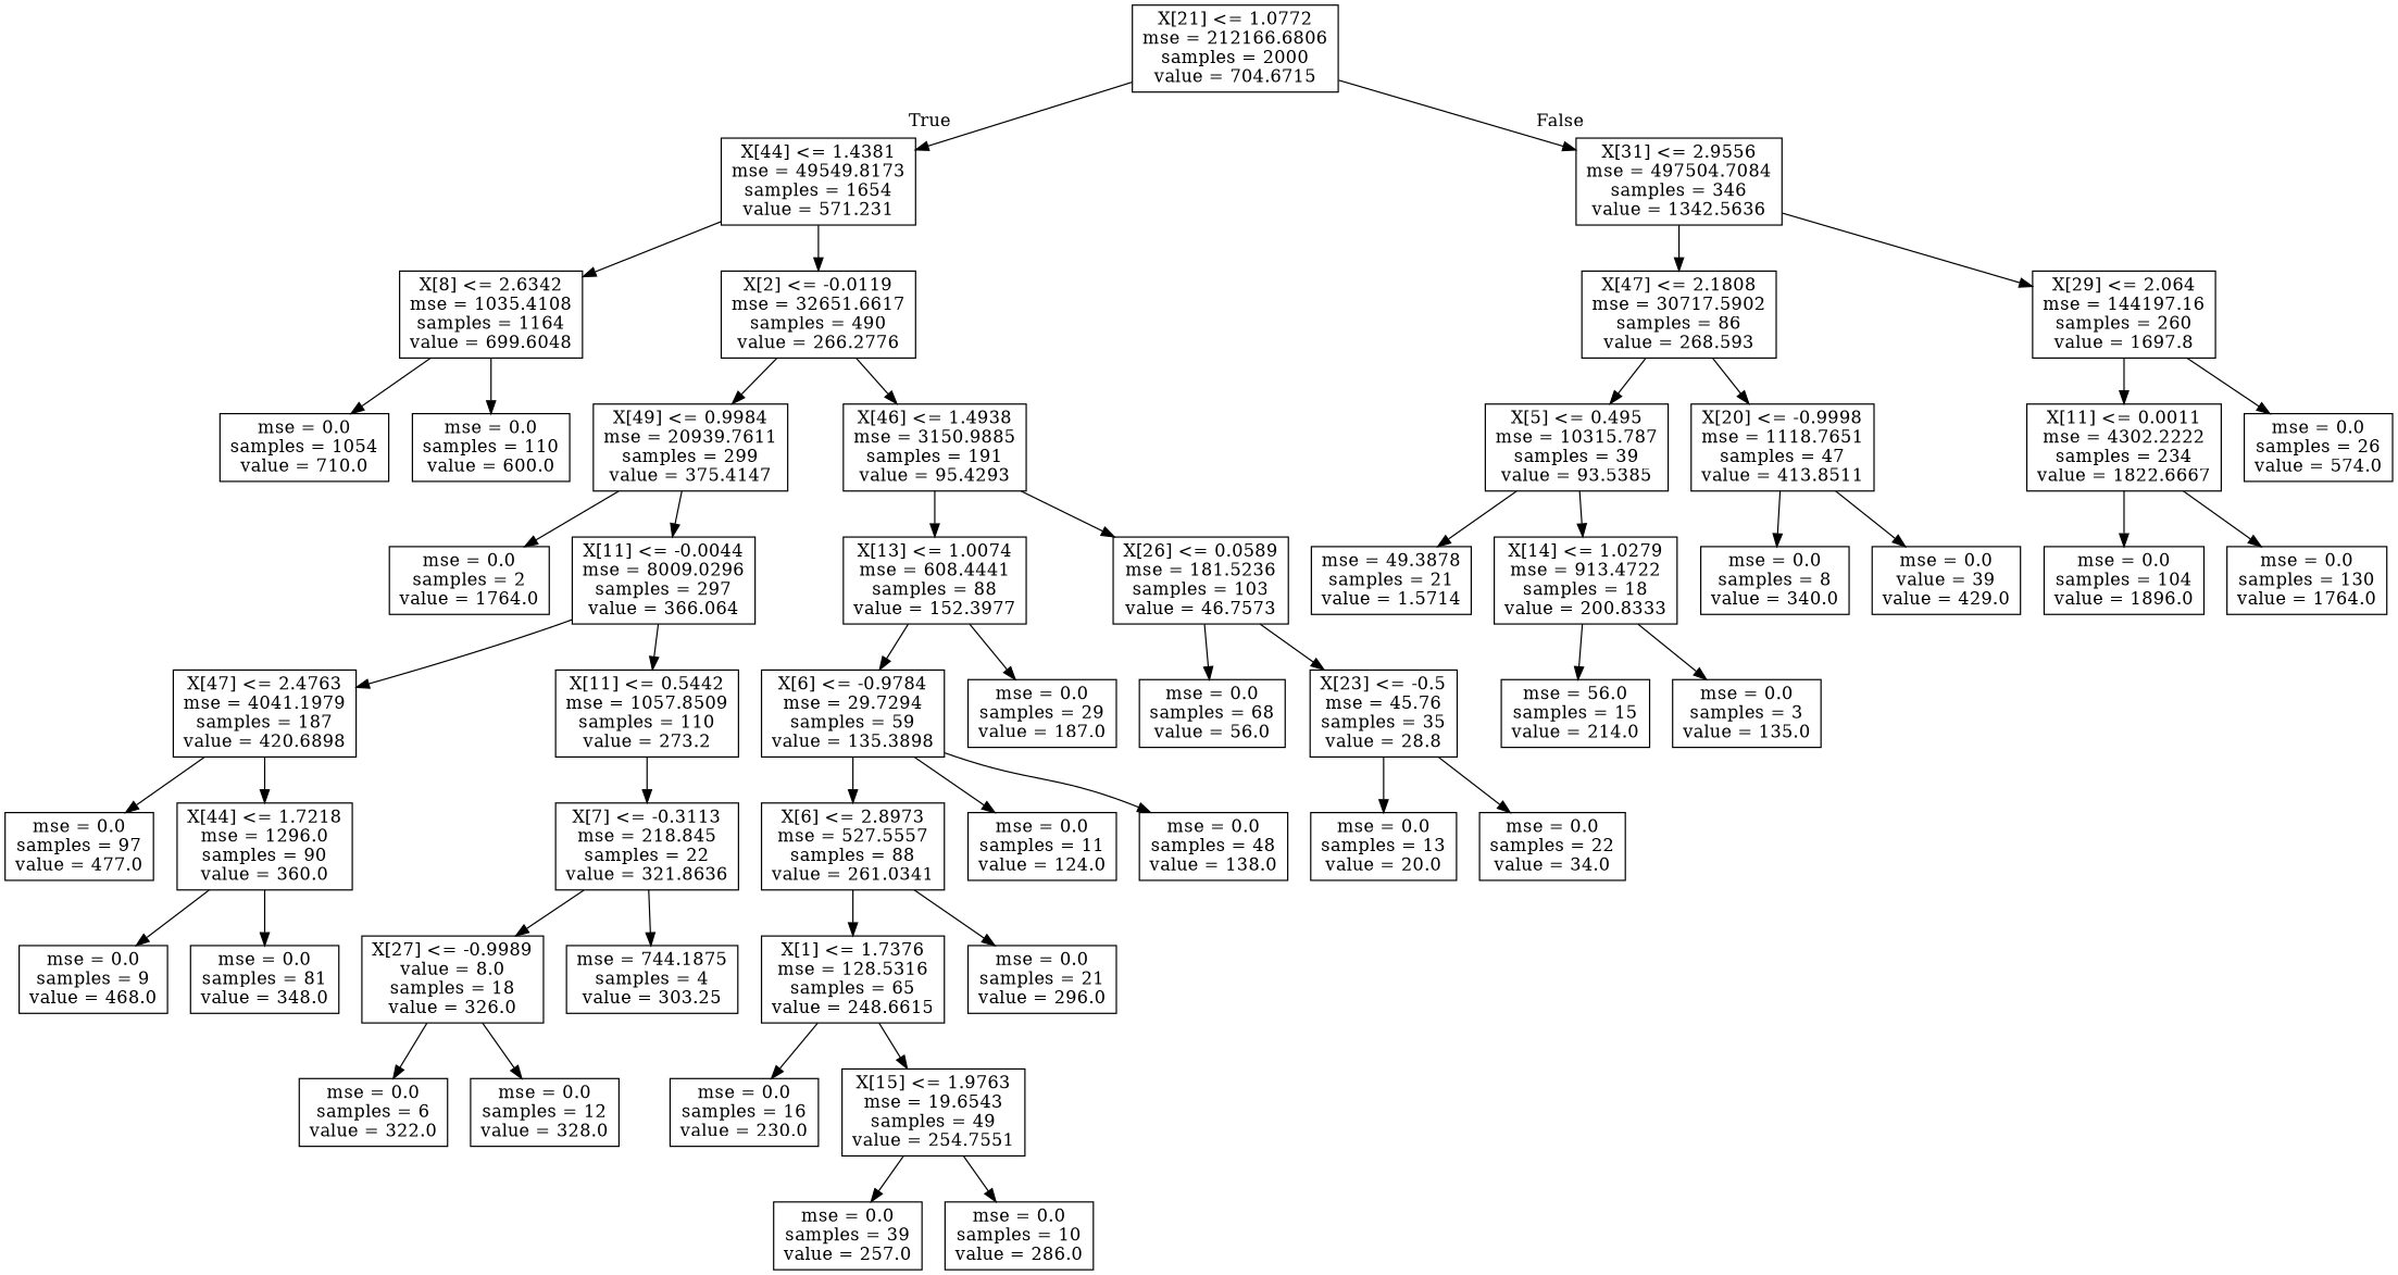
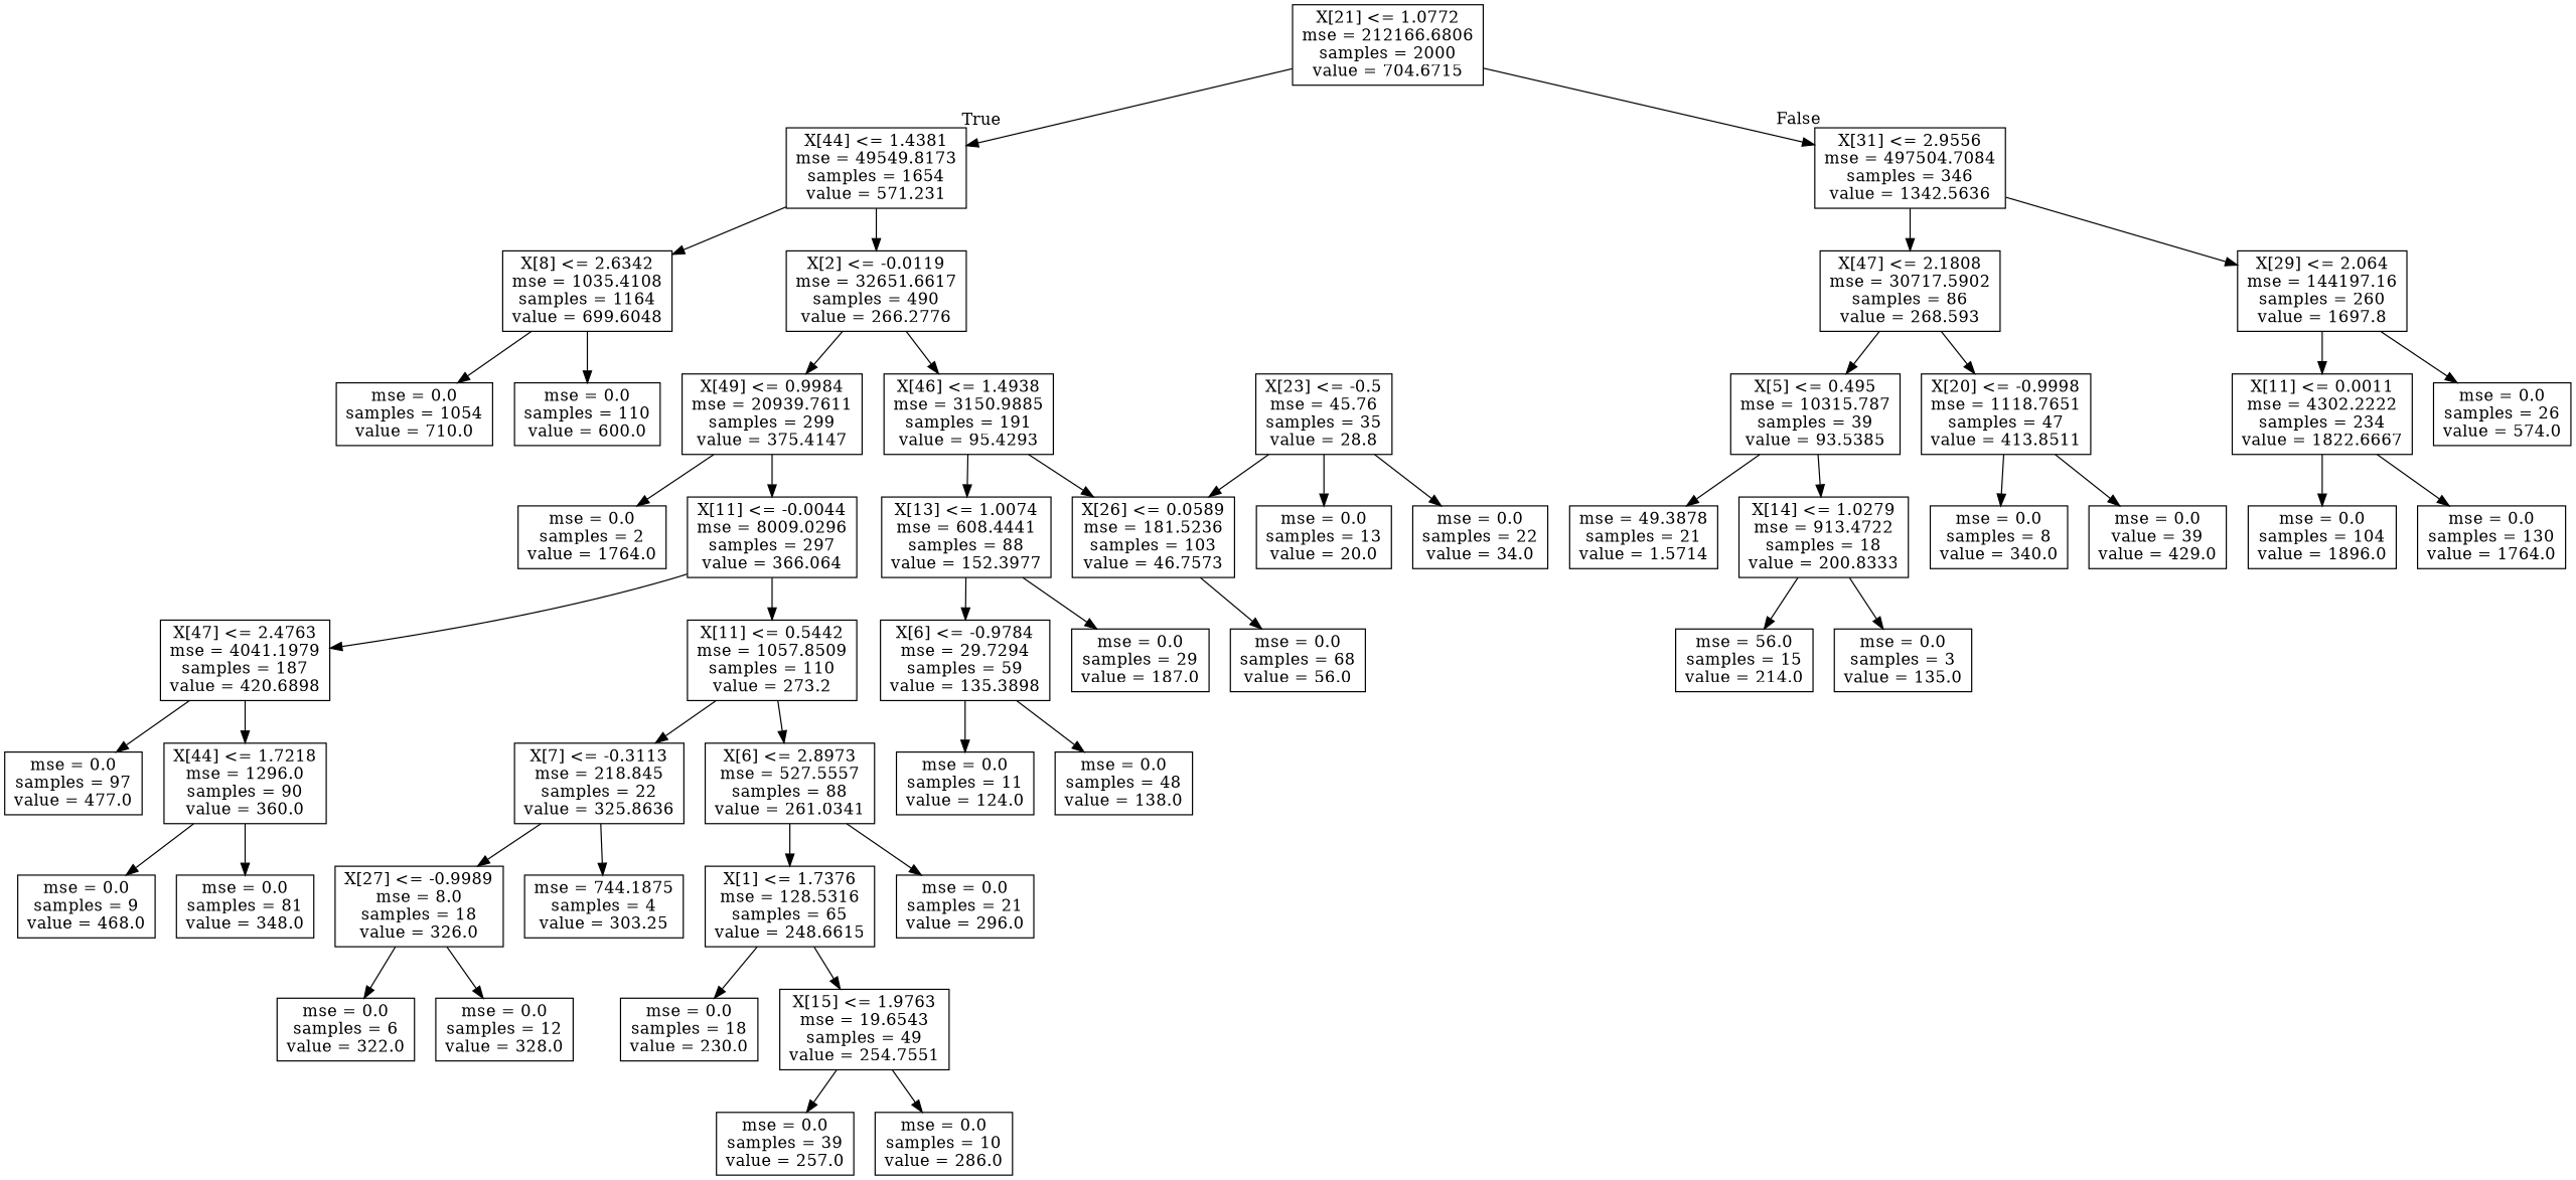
  digraph {
    node [shape=box]
    n1 [label="X[21] <= 1.0772\nmse = 212166.6806\nsamples = 2000\nvalue = 704.6715"]
    n2 [label="X[44] <= 1.4381\nmse = 49549.8173\nsamples = 1654\nvalue = 571.231"]
    n3 [label="X[31] <= 2.9556\nmse = 497504.7084\nsamples = 346\nvalue = 1342.5636"]
    n4 [label="X[8] <= 2.6342\nmse = 1035.4108\nsamples = 1164\nvalue = 699.6048"]
    n5 [label="X[2] <= -0.0119\nmse = 32651.6617\nsamples = 490\nvalue = 266.2776"]
    n6 [label="X[47] <= 2.1808\nmse = 30717.5902\nsamples = 86\nvalue = 268.593"]
    n7 [label="X[29] <= 2.064\nmse = 144197.16\nsamples = 260\nvalue = 1697.8"]
    n8 [label="mse = 0.0\nsamples = 1054\nvalue = 710.0"]
    n9 [label="mse = 0.0\nsamples = 110\nvalue = 600.0"]
    n10 [label="X[49] <= 0.9984\nmse = 20939.7611\nsamples = 299\nvalue = 375.4147"]
    n11 [label="X[46] <= 1.4938\nmse = 3150.9885\nsamples = 191\nvalue = 95.4293"]
    n12 [label="mse = 0.0\nsamples = 2\nvalue = 1764.0"]
    n13 [label="X[11] <= -0.0044\nmse = 8009.0296\nsamples = 297\nvalue = 366.064"]
    n14 [label="X[13] <= 1.0074\nmse = 608.4441\nsamples = 88\nvalue = 152.3977"]
    n15 [label="X[26] <= 0.0589\nmse = 181.5236\nsamples = 103\nvalue = 46.7573"]
    n16 [label="X[47] <= 2.4763\nmse = 4041.1979\nsamples = 187\nvalue = 420.6898"]
    n17 [label="X[11] <= 0.5442\nmse = 1057.8509\nsamples = 110\nvalue = 273.2"]
    n18 [label="mse = 0.0\nsamples = 97\nvalue = 477.0"]
    n19 [label="X[44] <= 1.7218\nmse = 1296.0\nsamples = 90\nvalue = 360.0"]
-   n20 [label="X[7] <= -0.3113\nmse = 218.845\nsamples = 22\nvalue = 321.8636"]
+   n20 [label="X[7] <= -0.3113\nmse = 218.845\nsamples = 22\nvalue = 325.8636"]
    n21 [label="X[6] <= 2.8973\nmse = 527.5557\nsamples = 88\nvalue = 261.0341"]
    n22 [label="mse = 0.0\nsamples = 9\nvalue = 468.0"]
    n23 [label="mse = 0.0\nsamples = 81\nvalue = 348.0"]
-   n24 [label="X[27] <= -0.9989\nvalue = 8.0\nsamples = 18\nvalue = 326.0"]
+   n24 [label="X[27] <= -0.9989\nmse = 8.0\nsamples = 18\nvalue = 326.0"]
    n25 [label="mse = 744.1875\nsamples = 4\nvalue = 303.25"]
    n26 [label="X[1] <= 1.7376\nmse = 128.5316\nsamples = 65\nvalue = 248.6615"]
    n27 [label="mse = 0.0\nsamples = 21\nvalue = 296.0"]
    n28 [label="mse = 0.0\nsamples = 6\nvalue = 322.0"]
    n29 [label="mse = 0.0\nsamples = 12\nvalue = 328.0"]
-   n30 [label="mse = 0.0\nsamples = 16\nvalue = 230.0"]
+   n30 [label="mse = 0.0\nsamples = 18\nvalue = 230.0"]
    n31 [label="X[15] <= 1.9763\nmse = 19.6543\nsamples = 49\nvalue = 254.7551"]
    n32 [label="mse = 0.0\nsamples = 39\nvalue = 257.0"]
    n33 [label="mse = 0.0\nsamples = 10\nvalue = 286.0"]
    n34 [label="X[6] <= -0.9784\nmse = 29.7294\nsamples = 59\nvalue = 135.3898"]
    n35 [label="mse = 0.0\nsamples = 29\nvalue = 187.0"]
    n36 [label="mse = 0.0\nsamples = 68\nvalue = 56.0"]
    n37 [label="X[23] <= -0.5\nmse = 45.76\nsamples = 35\nvalue = 28.8"]
    n38 [label="mse = 0.0\nsamples = 11\nvalue = 124.0"]
    n39 [label="mse = 0.0\nsamples = 48\nvalue = 138.0"]
    n40 [label="mse = 0.0\nsamples = 13\nvalue = 20.0"]
    n41 [label="mse = 0.0\nsamples = 22\nvalue = 34.0"]
    n42 [label="X[5] <= 0.495\nmse = 10315.787\nsamples = 39\nvalue = 93.5385"]
    n43 [label="X[20] <= -0.9998\nmse = 1118.7651\nsamples = 47\nvalue = 413.8511"]
    n44 [label="X[11] <= 0.0011\nmse = 4302.2222\nsamples = 234\nvalue = 1822.6667"]
    n45 [label="mse = 0.0\nsamples = 26\nvalue = 574.0"]
    n46 [label="mse = 49.3878\nsamples = 21\nvalue = 1.5714"]
    n47 [label="X[14] <= 1.0279\nmse = 913.4722\nsamples = 18\nvalue = 200.8333"]
    n48 [label="mse = 0.0\nsamples = 8\nvalue = 340.0"]
    n49 [label="mse = 0.0\nvalue = 39\nvalue = 429.0"]
    n50 [label="mse = 56.0\nsamples = 15\nvalue = 214.0"]
    n51 [label="mse = 0.0\nsamples = 3\nvalue = 135.0"]
    n52 [label="mse = 0.0\nsamples = 104\nvalue = 1896.0"]
    n53 [label="mse = 0.0\nsamples = 130\nvalue = 1764.0"]
    n1 -> n2 [headlabel=True labelangle=45 labeldistance=2.5]
    n1 -> n3 [headlabel=False labelangle=-45 labeldistance=2.5]
    n2 -> n4
    n2 -> n5
    n3 -> n6
    n3 -> n7
    n4 -> n8
    n4 -> n9
    n5 -> n10
    n5 -> n11
    n6 -> n42
    n6 -> n43
    n7 -> n44
    n7 -> n45
    n10 -> n12
    n10 -> n13
    n11 -> n14
    n11 -> n15
    n13 -> n16
    n13 -> n17
    n14 -> n34
    n14 -> n35
    n15 -> n36
-   n15 -> n37
+   n37 -> n15
    n16 -> n18
    n16 -> n19
    n17 -> n20
-   n34 -> n21
+   n17 -> n21
    n19 -> n22
    n19 -> n23
    n20 -> n24
    n20 -> n25
    n21 -> n26
    n21 -> n27
    n24 -> n28
    n24 -> n29
    n26 -> n30
    n26 -> n31
    n31 -> n32
    n31 -> n33
    n34 -> n38
    n34 -> n39
    n37 -> n40
    n37 -> n41
    n42 -> n46
    n42 -> n47
    n43 -> n48
    n43 -> n49
    n44 -> n52
    n44 -> n53
    n47 -> n50
    n47 -> n51
  }
